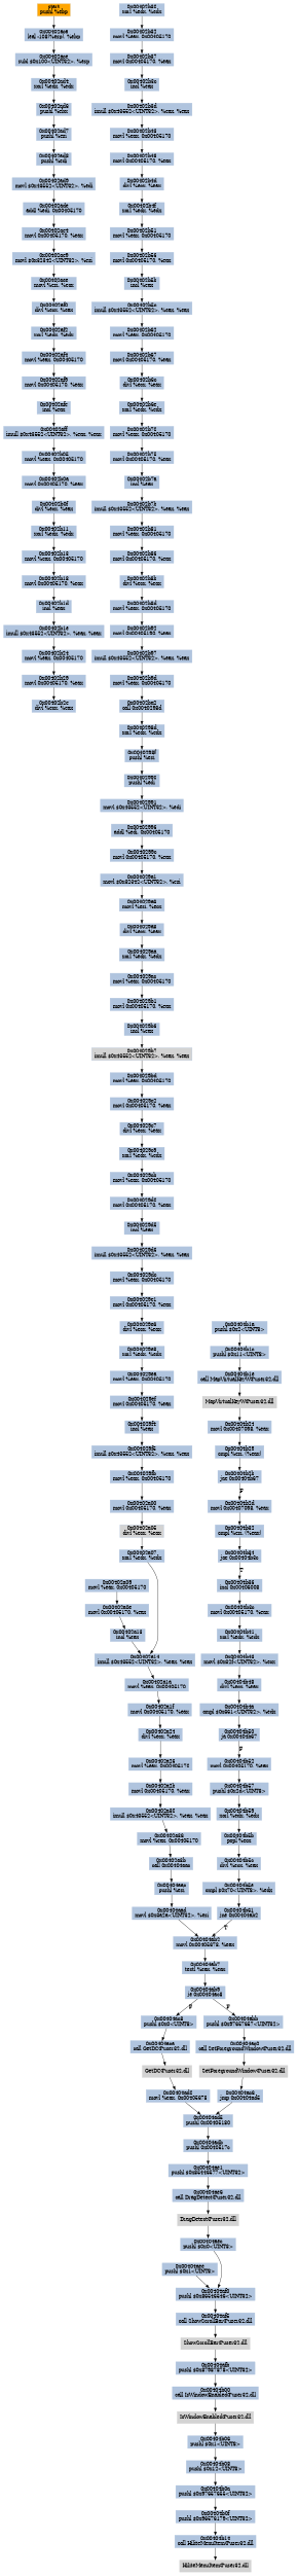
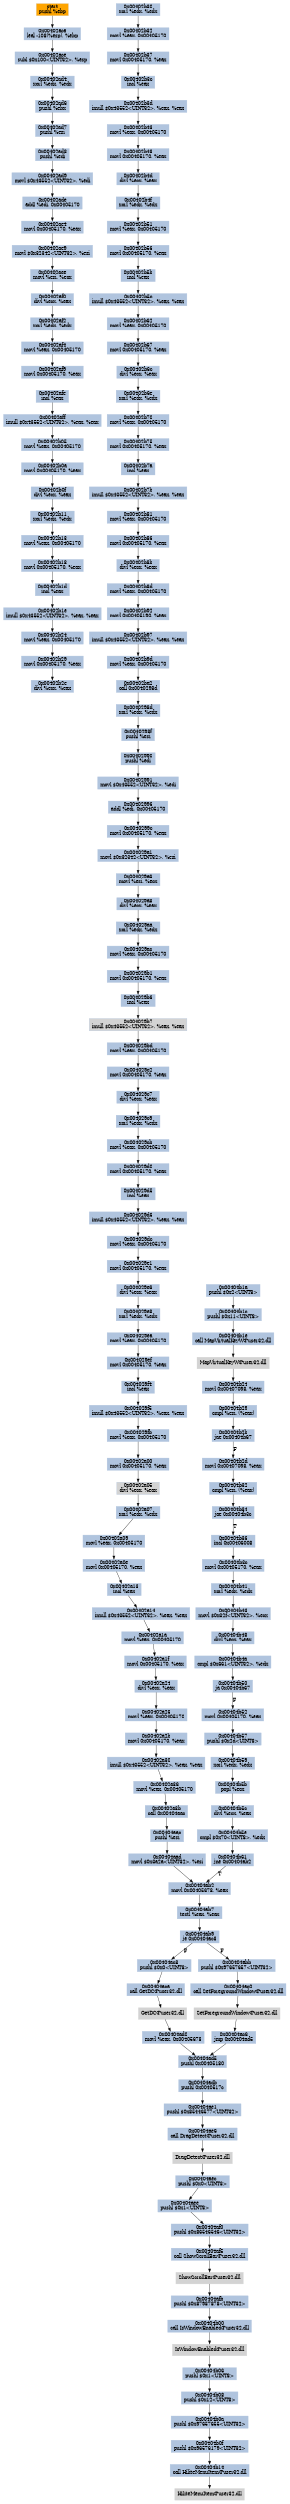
  digraph {
    node [color=lightsteelblue fillcolor=lightsteelblue shape=rectangle style=filled]
    edge [color="#000000"]
    n1 [color=lightgrey fillcolor=orange label="start\npushl %ebp"]
    n2 [label="0x00402aca\nleal -108(%esp), %ebp"]
    n3 [label="0x00402ace\nsubl $0x100<UINT32>, %esp"]
    n4 [label="0x00402ad4\nxorl %edx, %edx"]
    n5 [label="0x00402ad6\npushl %ebx"]
    n6 [label="0x00402ad7\npushl %esi"]
    n7 [label="0x00402ad8\npushl %edi"]
    n8 [label="0x00402ad9\nmovl $0x43552<UINT32>, %edi"]
    n9 [label="0x00402ade\naddl %edi, 0x00405170"]
    n10 [label="0x00402ae4\nmovl 0x00405170, %eax"]
    n11 [label="0x00402ae9\nmovl $0x32342<UINT32>, %esi"]
    n12 [label="0x00402aee\nmovl %esi, %ecx"]
    n13 [label="0x00402af0\ndivl %ecx, %eax"]
    n14 [label="0x00402af2\nxorl %edx, %edx"]
    n15 [label="0x00402af4\nmovl %eax, 0x00405170"]
    n16 [label="0x00402af9\nmovl 0x00405170, %eax"]
    n17 [label="0x00402afe\nincl %eax"]
    n18 [label="0x00402aff\nimull $0x43552<UINT32>, %eax, %eax"]
    n19 [label="0x00402b05\nmovl %eax, 0x00405170"]
    n20 [label="0x00402b0a\nmovl 0x00405170, %eax"]
    n21 [label="0x00402b0f\ndivl %ecx, %eax"]
    n22 [label="0x00402b11\nxorl %edx, %edx"]
    n23 [label="0x00402b13\nmovl %eax, 0x00405170"]
    n24 [label="0x00402b18\nmovl 0x00405170, %eax"]
    n25 [label="0x00402b1d\nincl %eax"]
    n26 [label="0x00402b1e\nimull $0x43552<UINT32>, %eax, %eax"]
    n27 [label="0x00402b24\nmovl %eax, 0x00405170"]
    n28 [label="0x00402b29\nmovl 0x00405170, %eax"]
    n29 [label="0x00402b2e\ndivl %ecx, %eax"]
    n30 [label="0x00402b30\nxorl %edx, %edx"]
    n31 [label="0x00402b32\nmovl %eax, 0x00405170"]
    n32 [label="0x00402b37\nmovl 0x00405170, %eax"]
    n33 [label="0x00402b3c\nincl %eax"]
    n34 [label="0x00402b3d\nimull $0x43552<UINT32>, %eax, %eax"]
    n35 [label="0x00402b43\nmovl %eax, 0x00405170"]
    n36 [label="0x00402b48\nmovl 0x00405170, %eax"]
    n37 [label="0x00402b4d\ndivl %ecx, %eax"]
    n38 [label="0x00402b4f\nxorl %edx, %edx"]
    n39 [label="0x00402b51\nmovl %eax, 0x00405170"]
    n40 [label="0x00402b56\nmovl 0x00405170, %eax"]
    n41 [label="0x00402b5b\nincl %eax"]
    n42 [label="0x00402b5c\nimull $0x43552<UINT32>, %eax, %eax"]
    n43 [label="0x00402b62\nmovl %eax, 0x00405170"]
    n44 [label="0x00402b67\nmovl 0x00405170, %eax"]
    n45 [label="0x00402b6c\ndivl %ecx, %eax"]
    n46 [label="0x00402b6e\nxorl %edx, %edx"]
    n47 [label="0x00402b70\nmovl %eax, 0x00405170"]
    n48 [label="0x00402b75\nmovl 0x00405170, %eax"]
    n49 [label="0x00402b7a\nincl %eax"]
    n50 [label="0x00402b7b\nimull $0x43552<UINT32>, %eax, %eax"]
    n51 [label="0x00402b81\nmovl %eax, 0x00405170"]
    n52 [label="0x00402b86\nmovl 0x00405170, %eax"]
    n53 [label="0x00402b8b\ndivl %ecx, %eax"]
    n54 [label="0x00402b8d\nmovl %eax, 0x00405170"]
    n55 [label="0x00402b92\nmovl 0x00405190, %eax"]
    n56 [label="0x00402b97\nimull $0x43552<UINT32>, %eax, %eax"]
    n57 [label="0x00402b9d\nmovl %eax, 0x00405170"]
    n58 [label="0x00402ba2\ncall 0x0040298d"]
    n59 [label="0x0040298d\nxorl %edx, %edx"]
    n60 [label="0x0040298f\npushl %esi"]
    n61 [label="0x00402990\npushl %edi"]
    n62 [label="0x00402991\nmovl $0x43552<UINT32>, %edi"]
    n63 [label="0x00402996\naddl %edi, 0x00405170"]
    n64 [label="0x0040299c\nmovl 0x00405170, %eax"]
    n65 [label="0x004029a1\nmovl $0x32342<UINT32>, %esi"]
    n66 [label="0x004029a6\nmovl %esi, %ecx"]
    n67 [label="0x004029a8\ndivl %ecx, %eax"]
    n68 [label="0x004029aa\nxorl %edx, %edx"]
    n69 [label="0x004029ac\nmovl %eax, 0x00405170"]
    n70 [label="0x004029b1\nmovl 0x00405170, %eax"]
    n71 [label="0x004029b6\nincl %eax"]
    n72 [fillcolor=lightgrey label="0x004029b7\nimull $0x43552<UINT32>, %eax, %eax"]
    n73 [label="0x004029bd\nmovl %eax, 0x00405170"]
    n74 [label="0x004029c2\nmovl 0x00405170, %eax"]
    n75 [label="0x004029c7\ndivl %ecx, %eax"]
    n76 [label="0x004029c9\nxorl %edx, %edx"]
    n77 [label="0x004029cb\nmovl %eax, 0x00405170"]
    n78 [label="0x004029d0\nmovl 0x00405170, %eax"]
    n79 [label="0x004029d5\nincl %eax"]
    n80 [label="0x004029d6\nimull $0x43552<UINT32>, %eax, %eax"]
    n81 [label="0x004029dc\nmovl %eax, 0x00405170"]
    n82 [label="0x004029e1\nmovl 0x00405170, %eax"]
    n83 [label="0x004029e6\ndivl %ecx, %eax"]
    n84 [label="0x004029e8\nxorl %edx, %edx"]
    n85 [label="0x004029ea\nmovl %eax, 0x00405170"]
    n86 [label="0x004029ef\nmovl 0x00405170, %eax"]
    n87 [label="0x004029f4\nincl %eax"]
    n88 [label="0x004029f5\nimull $0x43552<UINT32>, %eax, %eax"]
    n89 [label="0x004029fb\nmovl %eax, 0x00405170"]
    n90 [label="0x00402a00\nmovl 0x00405170, %eax"]
    n91 [fillcolor=lightgrey label="0x00402a05\ndivl %ecx, %eax"]
    n92 [label="0x00402a07\nxorl %edx, %edx"]
    n93 [label="0x00402a09\nmovl %eax, 0x00405170"]
    n94 [label="0x00402a0e\nmovl 0x00405170, %eax"]
    n95 [label="0x00402a13\nincl %eax"]
    n96 [label="0x00402a14\nimull $0x43552<UINT32>, %eax, %eax"]
    n97 [label="0x00402a1a\nmovl %eax, 0x00405170"]
    n98 [label="0x00402a1f\nmovl 0x00405170, %eax"]
    n99 [label="0x00402a24\ndivl %ecx, %eax"]
    n100 [label="0x00402a26\nmovl %eax, 0x00405170"]
    n101 [label="0x00402a2b\nmovl 0x00405170, %eax"]
    n102 [label="0x00402a30\nimull $0x43552<UINT32>, %eax, %eax"]
    n103 [label="0x00402a36\nmovl %eax, 0x00405170"]
    n104 [label="0x00402a3b\ncall 0x00404aac"]
    n105 [label="0x00404aac\npushl %esi"]
    n106 [label="0x00404aad\nmovl $0x3a2a<UINT32>, %esi"]
    n107 [label="0x00404ab2\nmovl 0x00405678, %eax"]
    n108 [label="0x00404ab7\ntestl %eax, %eax"]
    n109 [label="0x00404ab9\nje 0x00404ac8"]
    n110 [label="0x00404ac8\npushl $0x0<UINT8>"]
    n111 [label="0x00404abb\npushl $0x97657657<UINT32>"]
    n112 [label="0x00404aca\ncall GetDC@user32.dll"]
    n113 [label="0x00404ac0\ncall SetForegroundWindow@user32.dll"]
    n114 [color=lightgrey fillcolor=lightgrey label="GetDC@user32.dll"]
    n115 [label="0x00404ad0\nmovl %eax, 0x00405678"]
    n116 [label="0x00404ad5\npushl 0x00405180"]
    n117 [label="0x00404adb\npushl 0x0040517c"]
    n118 [label="0x00404ae1\npushl $0x85446577<UINT32>"]
    n119 [label="0x00404ae6\ncall DragDetect@user32.dll"]
    n120 [color=lightgrey fillcolor=lightgrey label="DragDetect@user32.dll"]
    n121 [label="0x00404aec\npushl $0x0<UINT8>"]
    n122 [label="0x00404aee\npushl $0x1<UINT8>"]
    n123 [label="0x00404af0\npushl $0x86546546<UINT32>"]
    n124 [label="0x00404af5\ncall ShowScrollBar@user32.dll"]
    n125 [color=lightgrey fillcolor=lightgrey label="ShowScrollBar@user32.dll"]
    n126 [label="0x00404afb\npushl $0x87987878<UINT32>"]
    n127 [label="0x00404b00\ncall IsWindowEnabled@user32.dll"]
    n128 [color=lightgrey fillcolor=lightgrey label="IsWindowEnabled@user32.dll"]
    n129 [label="0x00404b06\npushl $0x1<UINT8>"]
    n130 [label="0x00404b08\npushl $0x12<UINT8>"]
    n131 [label="0x00404b0a\npushl $0x97657655<UINT32>"]
    n132 [label="0x00404b0f\npushl $0x96576179<UINT32>"]
    n133 [label="0x00404b14\ncall HiliteMenuItem@user32.dll"]
    n134 [color=lightgrey fillcolor=lightgrey label="HiliteMenuItem@user32.dll"]
    n135 [label="0x00404b1a\npushl $0x2<UINT8>"]
    n136 [label="0x00404b1c\npushl $0x11<UINT8>"]
    n137 [label="0x00404b1e\ncall MapVirtualKeyW@user32.dll"]
    n138 [color=lightgrey fillcolor=lightgrey label="MapVirtualKeyW@user32.dll"]
    n139 [label="0x00404b24\nmovl 0x00407098, %eax"]
    n140 [label="0x00404b29\ncmpl %esi, (%eax)"]
    n141 [label="0x00404b2b\njae 0x00404b67"]
    n142 [label="0x00404b2d\nmovl 0x00407098, %eax"]
    n143 [label="0x00404b32\ncmpl %esi, (%eax)"]
    n144 [label="0x00404b34\njae 0x00404b3c"]
    n145 [label="0x00404b36\nincl 0x00406008"]
    n146 [label="0x00404b3c\nmovl 0x00405170, %eax"]
    n147 [label="0x00404b41\nxorl %edx, %edx"]
    n148 [label="0x00404b43\nmovl $0x32f<UINT32>, %ecx"]
    n149 [label="0x00404b48\ndivl %ecx, %eax"]
    n150 [label="0x00404b4a\ncmpl $0x661<UINT32>, %edx"]
    n151 [label="0x00404b50\nja 0x00404b67"]
    n152 [label="0x00404b52\nmovl 0x00405170, %eax"]
    n153 [label="0x00404b57\npushl $0x2d<UINT8>"]
    n154 [label="0x00404b59\nxorl %edx, %edx"]
    n155 [label="0x00404b5b\npopl %ecx"]
    n156 [label="0x00404b5c\ndivl %ecx, %eax"]
    n157 [label="0x00404b5e\ncmpl $0x70<UINT8>, %edx"]
    n158 [label="0x00404b61\njne 0x00404ab2"]
    n159 [color=lightgrey fillcolor=lightgrey label="SetForegroundWindow@user32.dll"]
    n160 [label="0x00404ac6\njmp 0x00404ad5"]
    n1 -> n2
    n2 -> n3
    n3 -> n4
    n4 -> n5
    n5 -> n6
    n6 -> n7
    n7 -> n8
    n8 -> n9
    n9 -> n10
    n10 -> n11
    n11 -> n12
    n12 -> n13
    n13 -> n14
    n14 -> n15
    n15 -> n16
-   n16 -> n17
    n17 -> n18
    n18 -> n19
    n19 -> n20
    n20 -> n21
    n21 -> n22
    n22 -> n23
    n23 -> n24
    n24 -> n25
    n25 -> n26
    n26 -> n27
    n27 -> n28
    n28 -> n29
    n30 -> n31
    n31 -> n32
    n32 -> n33
    n33 -> n34
    n34 -> n35
    n35 -> n36
    n36 -> n37
    n37 -> n38
    n38 -> n39
    n39 -> n40
    n40 -> n41
    n41 -> n42
    n42 -> n43
    n43 -> n44
    n44 -> n45
    n45 -> n46
    n46 -> n47
    n47 -> n48
    n48 -> n49
    n49 -> n50
    n50 -> n51
    n51 -> n52
    n52 -> n53
    n53 -> n54
    n54 -> n55
    n55 -> n56
    n56 -> n57
    n57 -> n58
    n58 -> n59
    n59 -> n60
    n60 -> n61
    n61 -> n62
    n62 -> n63
    n63 -> n64
    n64 -> n65
    n65 -> n66
    n66 -> n67
    n67 -> n68
    n68 -> n69
    n69 -> n70
    n70 -> n71
    n71 -> n72
    n72 -> n73
    n73 -> n74
    n74 -> n75
    n75 -> n76
    n76 -> n77
    n77 -> n78
    n78 -> n79
    n79 -> n80
    n80 -> n81
    n81 -> n82
    n82 -> n83
    n83 -> n84
    n84 -> n85
    n85 -> n86
    n86 -> n87
    n87 -> n88
    n88 -> n89
    n89 -> n90
    n90 -> n91
    n91 -> n92
-   n92 -> n96
+   n92 -> n93
    n93 -> n94
    n94 -> n95
    n95 -> n96
    n96 -> n97
    n97 -> n98
    n98 -> n99
    n99 -> n100
    n100 -> n101
    n101 -> n102
    n102 -> n103
    n103 -> n104
    n104 -> n105
    n105 -> n106
    n106 -> n107
    n107 -> n108
    n108 -> n109
    n109 -> n110 [label=F]
    n109 -> n111 [label=F]
    n110 -> n112
    n111 -> n113
    n112 -> n114
    n113 -> n159
    n114 -> n115
    n115 -> n116
    n116 -> n117
    n117 -> n118
    n118 -> n119
    n119 -> n120
    n120 -> n121
-   n121 -> n123
+   n121 -> n122
    n122 -> n123
    n123 -> n124
    n124 -> n125
    n125 -> n126
    n126 -> n127
    n127 -> n128
    n128 -> n129
    n129 -> n130
    n130 -> n131
    n131 -> n132
    n132 -> n133
    n133 -> n134
    n135 -> n136
    n136 -> n137
    n137 -> n138
    n138 -> n139
    n139 -> n140
    n140 -> n141
    n141 -> n142 [label=F]
    n142 -> n143
    n143 -> n144
    n144 -> n145 [label=T]
    n145 -> n146
    n146 -> n147
    n147 -> n148
    n148 -> n149
    n149 -> n150
    n150 -> n151
    n151 -> n152 [label=F]
    n152 -> n153
    n153 -> n154
    n154 -> n155
    n155 -> n156
    n156 -> n157
    n157 -> n158
    n158 -> n107 [label=T]
    n159 -> n160
    n160 -> n116
  }
